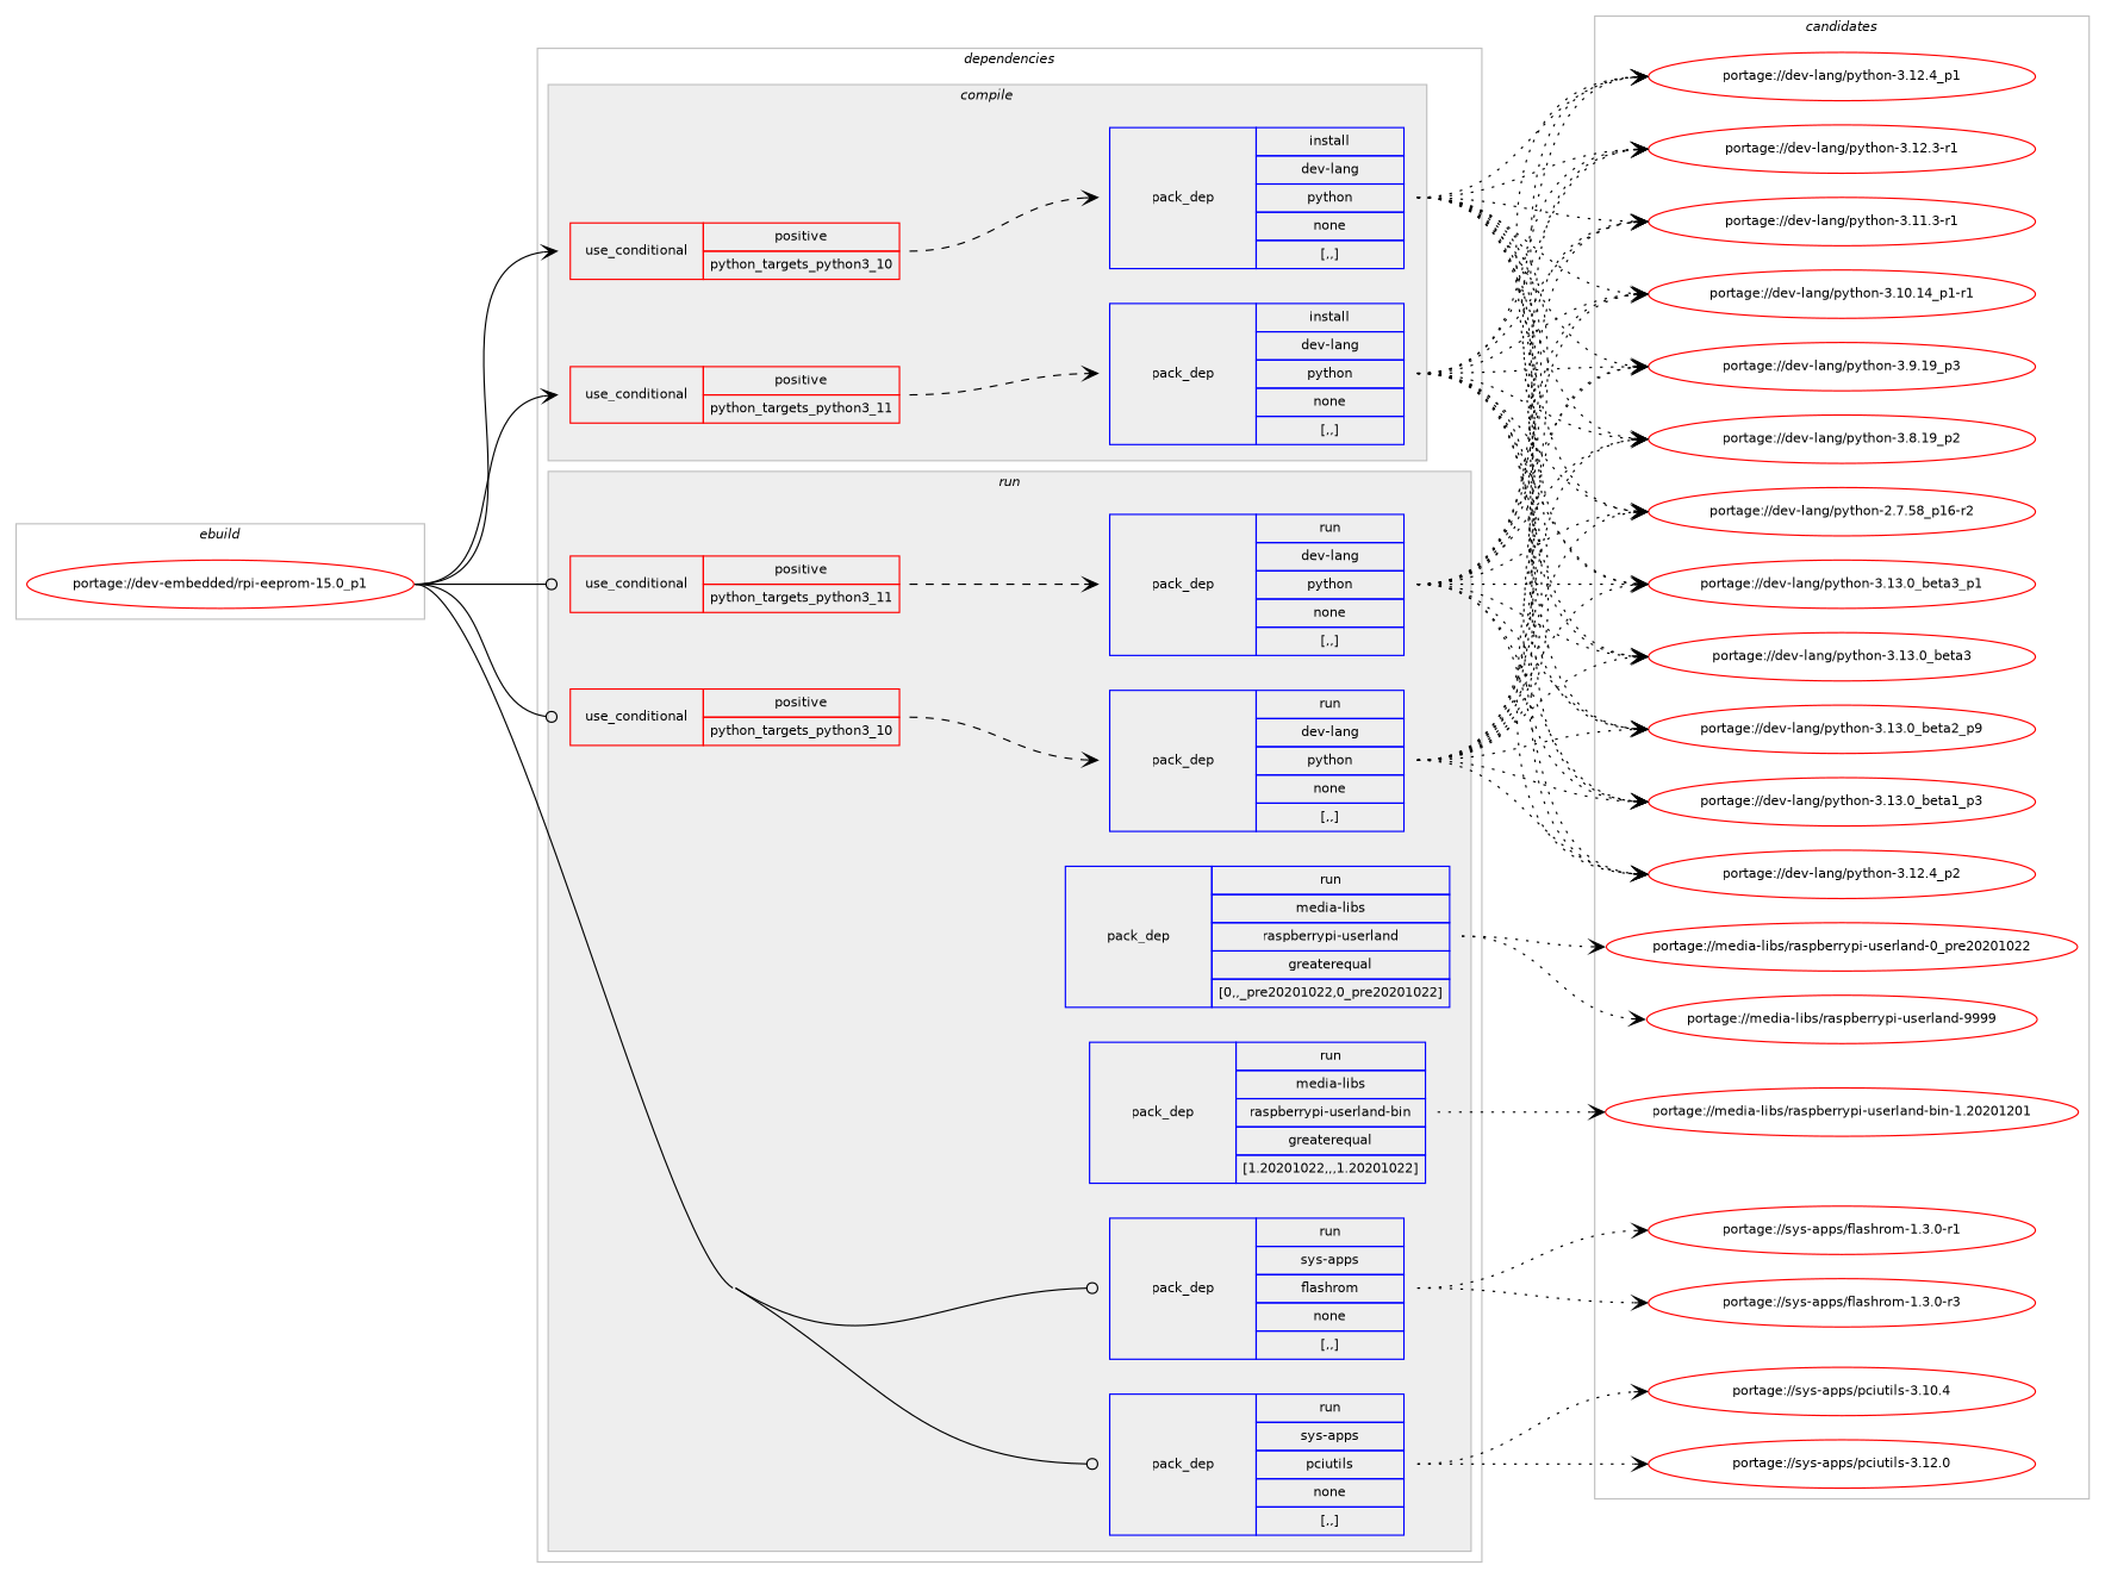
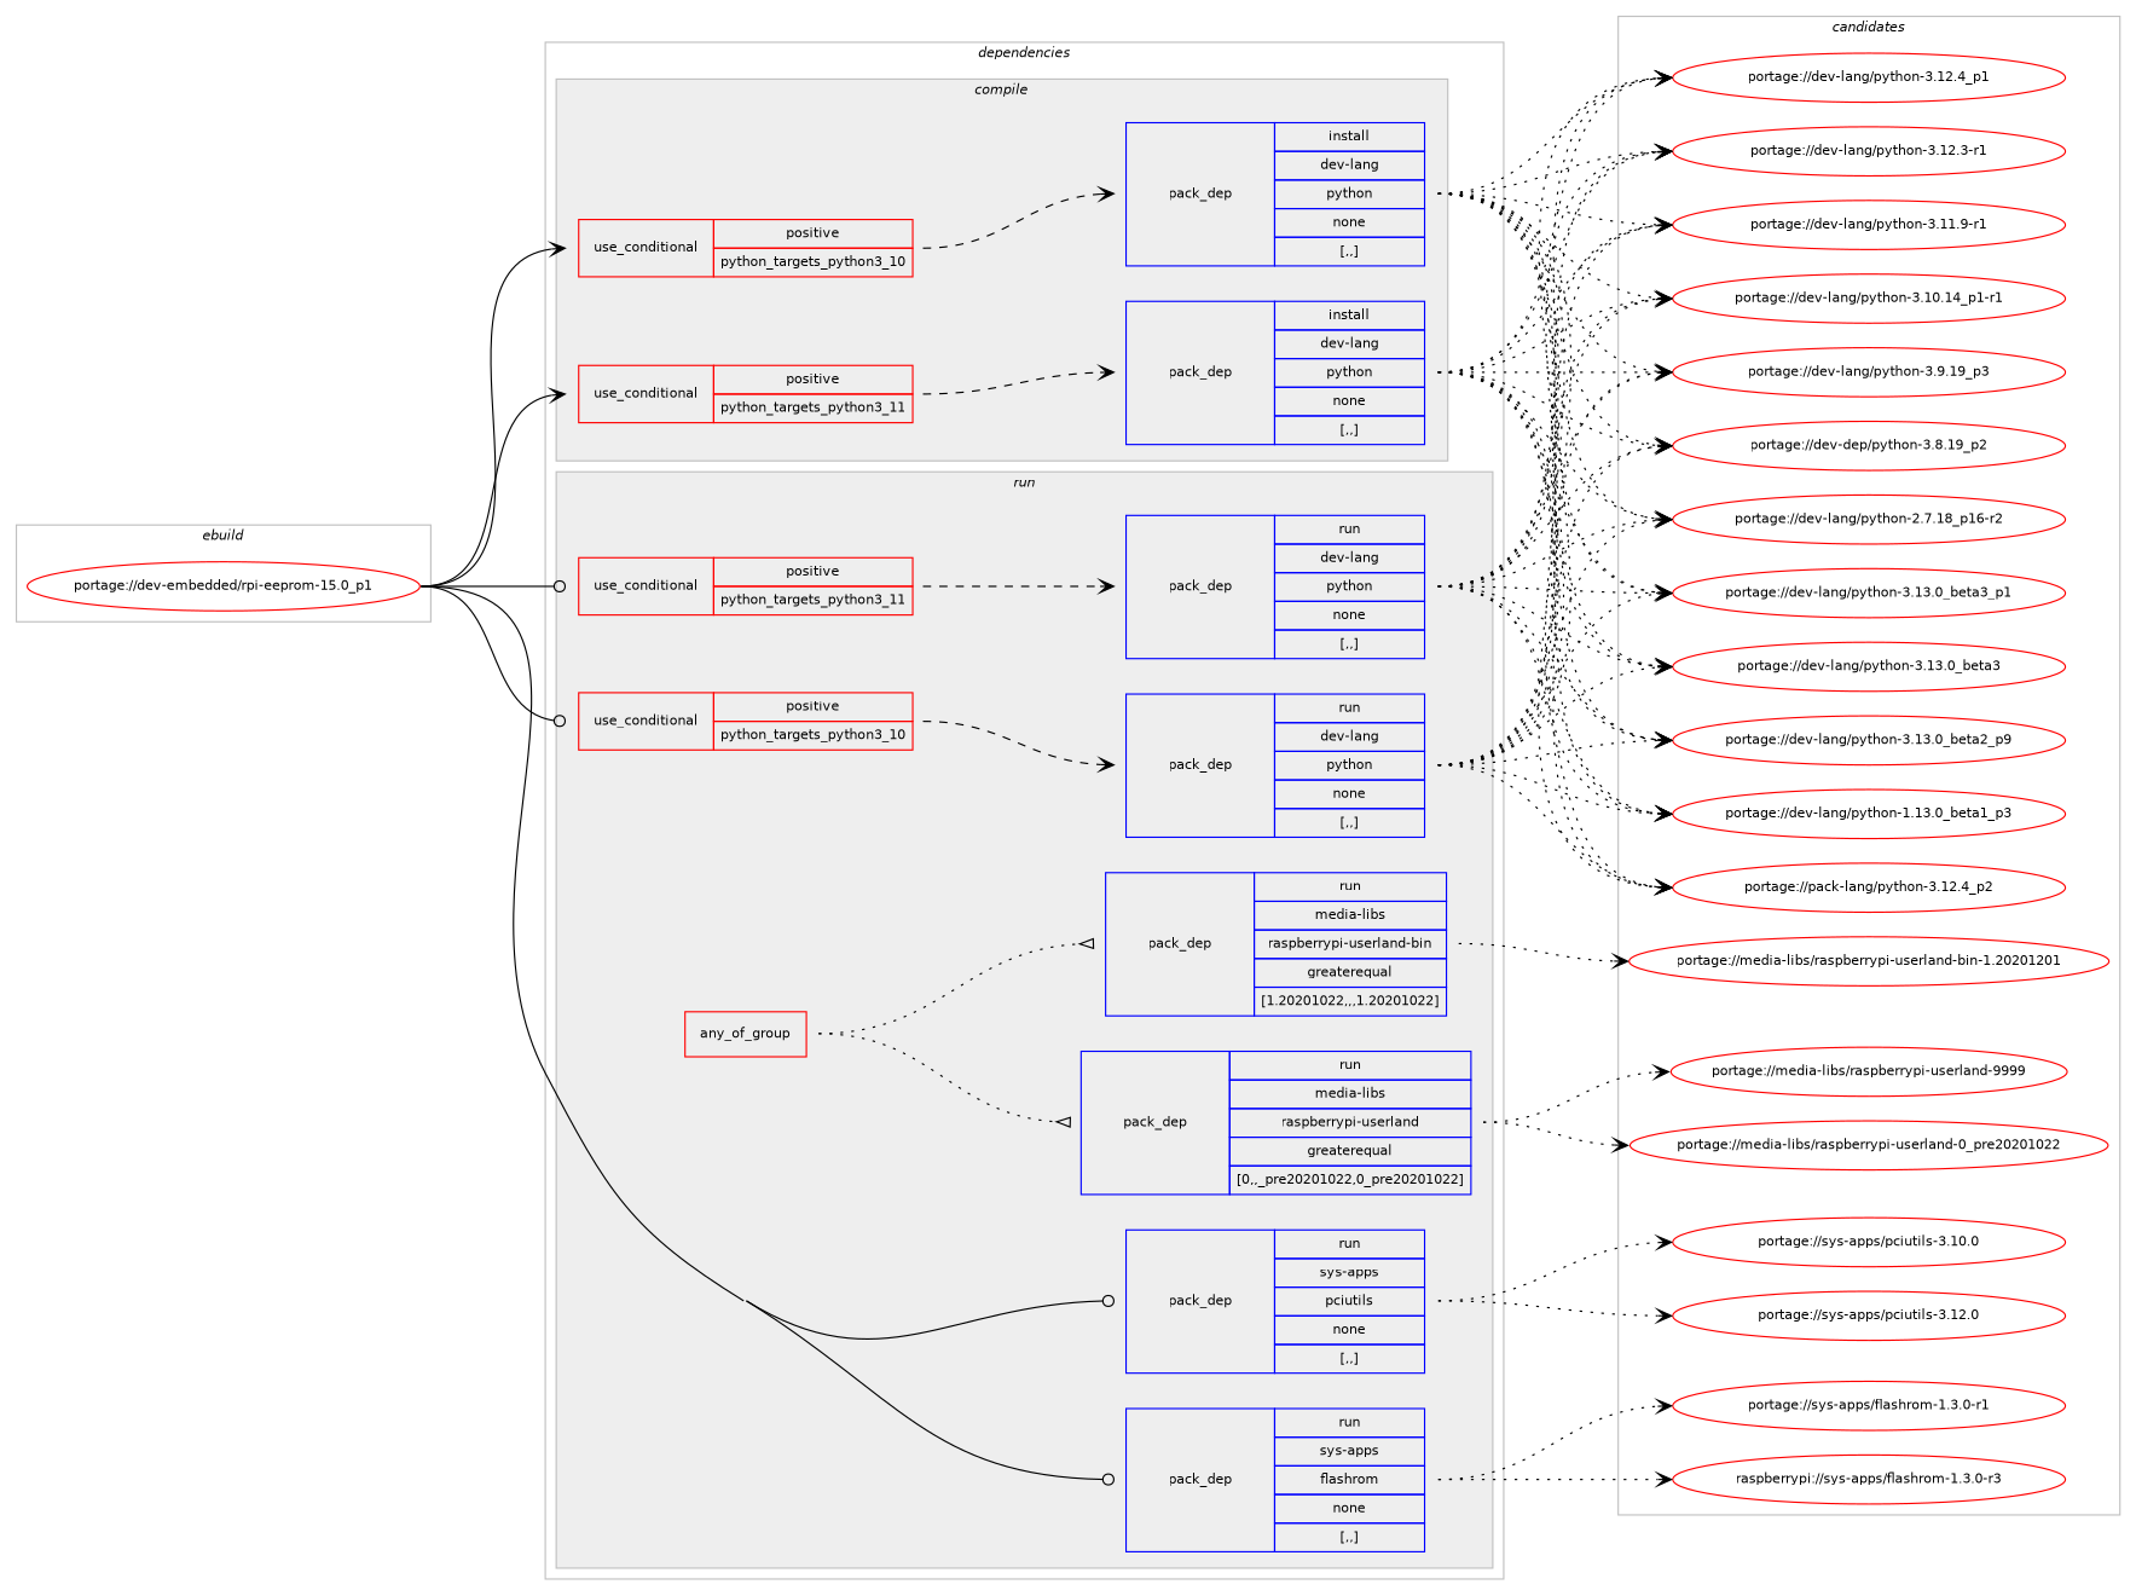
  digraph {
    compound=true
    concentrate=true
    fontname=Helvetica
    fontsize=10
    newrank=true
    rankdir=LR
    ranksep=1.5
    node [color=red fontname=Helvetica fontsize=10]
    edge [arrowhead=vee headport=w style=dotted tailport=e weight=100]
    n1 [label="portage://dev-embedded/rpi-eeprom-15.0_p1" width=4]
    n2 [color=blue label=<<TABLE BORDER="0" CELLBORDER="1" CELLSPACING="0" CELLPADDING="4" WIDTH="220"><TR><TD ROWSPAN="6" CELLPADDING="30">pack_dep</TD></TR><TR><TD WIDTH="110">install</TD></TR><TR><TD>dev-lang</TD></TR><TR><TD>python</TD></TR><TR><TD>none</TD></TR><TR><TD>[,,]</TD></TR></TABLE>> shape=none]
    n3 [label=<<TABLE BORDER="0" CELLBORDER="1" CELLSPACING="0" CELLPADDING="4"><TR><TD ROWSPAN="3" CELLPADDING="10">use_conditional</TD></TR><TR><TD>positive</TD></TR><TR><TD>python_targets_python3_10</TD></TR></TABLE>> shape=none]
    n4 [color=blue label=<<TABLE BORDER="0" CELLBORDER="1" CELLSPACING="0" CELLPADDING="4" WIDTH="220"><TR><TD ROWSPAN="6" CELLPADDING="30">pack_dep</TD></TR><TR><TD WIDTH="110">install</TD></TR><TR><TD>dev-lang</TD></TR><TR><TD>python</TD></TR><TR><TD>none</TD></TR><TR><TD>[,,]</TD></TR></TABLE>> shape=none]
    n5 [label=<<TABLE BORDER="0" CELLBORDER="1" CELLSPACING="0" CELLPADDING="4"><TR><TD ROWSPAN="3" CELLPADDING="10">use_conditional</TD></TR><TR><TD>positive</TD></TR><TR><TD>python_targets_python3_11</TD></TR></TABLE>> shape=none]
    n6 [color=blue label=<<TABLE BORDER="0" CELLBORDER="1" CELLSPACING="0" CELLPADDING="4" WIDTH="220"><TR><TD ROWSPAN="6" CELLPADDING="30">pack_dep</TD></TR><TR><TD WIDTH="110">run</TD></TR><TR><TD>dev-lang</TD></TR><TR><TD>python</TD></TR><TR><TD>none</TD></TR><TR><TD>[,,]</TD></TR></TABLE>> shape=none]
    n7 [label=<<TABLE BORDER="0" CELLBORDER="1" CELLSPACING="0" CELLPADDING="4"><TR><TD ROWSPAN="3" CELLPADDING="10">use_conditional</TD></TR><TR><TD>positive</TD></TR><TR><TD>python_targets_python3_11</TD></TR></TABLE>> shape=none]
    n8 [color=blue label=<<TABLE BORDER="0" CELLBORDER="1" CELLSPACING="0" CELLPADDING="4" WIDTH="220"><TR><TD ROWSPAN="6" CELLPADDING="30">pack_dep</TD></TR><TR><TD WIDTH="110">run</TD></TR><TR><TD>media-libs</TD></TR><TR><TD>raspberrypi-userland</TD></TR><TR><TD>greaterequal</TD></TR><TR><TD>[0,,_pre20201022,0_pre20201022]</TD></TR></TABLE>> shape=none]
    n9 [color=blue label=<<TABLE BORDER="0" CELLBORDER="1" CELLSPACING="0" CELLPADDING="4" WIDTH="220"><TR><TD ROWSPAN="6" CELLPADDING="30">pack_dep</TD></TR><TR><TD WIDTH="110">run</TD></TR><TR><TD>media-libs</TD></TR><TR><TD>raspberrypi-userland-bin</TD></TR><TR><TD>greaterequal</TD></TR><TR><TD>[1.20201022,,,1.20201022]</TD></TR></TABLE>> shape=none]
+   n10 [label=<<TABLE BORDER="0" CELLBORDER="1" CELLSPACING="0" CELLPADDING="4"><TR><TD CELLPADDING="10">any_of_group</TD></TR></TABLE>> shape=none]
    n11 [color=blue label=<<TABLE BORDER="0" CELLBORDER="1" CELLSPACING="0" CELLPADDING="4" WIDTH="220"><TR><TD ROWSPAN="6" CELLPADDING="30">pack_dep</TD></TR><TR><TD WIDTH="110">run</TD></TR><TR><TD>dev-lang</TD></TR><TR><TD>python</TD></TR><TR><TD>none</TD></TR><TR><TD>[,,]</TD></TR></TABLE>> shape=none]
    n12 [label=<<TABLE BORDER="0" CELLBORDER="1" CELLSPACING="0" CELLPADDING="4"><TR><TD ROWSPAN="3" CELLPADDING="10">use_conditional</TD></TR><TR><TD>positive</TD></TR><TR><TD>python_targets_python3_10</TD></TR></TABLE>> shape=none]
    n13 [color=blue label=<<TABLE BORDER="0" CELLBORDER="1" CELLSPACING="0" CELLPADDING="4" WIDTH="220"><TR><TD ROWSPAN="6" CELLPADDING="30">pack_dep</TD></TR><TR><TD WIDTH="110">run</TD></TR><TR><TD>sys-apps</TD></TR><TR><TD>flashrom</TD></TR><TR><TD>none</TD></TR><TR><TD>[,,]</TD></TR></TABLE>> shape=none]
    n14 [color=blue label=<<TABLE BORDER="0" CELLBORDER="1" CELLSPACING="0" CELLPADDING="4" WIDTH="220"><TR><TD ROWSPAN="6" CELLPADDING="30">pack_dep</TD></TR><TR><TD WIDTH="110">run</TD></TR><TR><TD>sys-apps</TD></TR><TR><TD>pciutils</TD></TR><TR><TD>none</TD></TR><TR><TD>[,,]</TD></TR></TABLE>> shape=none]
    n15 [label="portage://dev-lang/python-3.13.0_beta3_p1" width=4]
    n16 [label="portage://dev-lang/python-3.13.0_beta3" width=4]
    n17 [label="portage://dev-lang/python-3.13.0_beta2_p9" width=4]
-   n18 [label="portage://dev-lang/python-3.13.0_beta1_p3" width=4]
-   n19 [label="portage://dev-lang/python-3.12.4_p2" width=4]
+   n18 [label="portage://dev-lang/python-1.13.0_beta1_p3" width=4]
+   n19 [label="portage://pack-lang/python-3.12.4_p2" width=4]
    n20 [label="portage://dev-lang/python-3.12.4_p1" width=4]
    n21 [label="portage://dev-lang/python-3.12.3-r1" width=4]
-   n22 [label="portage://dev-lang/python-3.11.3-r1" width=4]
+   n22 [label="portage://dev-lang/python-3.11.9-r1" width=4]
    n23 [label="portage://dev-lang/python-3.10.14_p1-r1" width=4]
    n24 [label="portage://dev-lang/python-3.9.19_p3" width=4]
-   n25 [label="portage://dev-lang/python-3.8.19_p2" width=4]
-   n26 [label="portage://dev-lang/python-2.7.58_p16-r2" width=4]
+   n25 [label="portage://dev-dep/python-3.8.19_p2" width=4]
+   n26 [label="portage://dev-lang/python-2.7.18_p16-r2" width=4]
    n27 [label="portage://media-libs/raspberrypi-userland-9999" width=4]
    n28 [label="portage://media-libs/raspberrypi-userland-0_pre20201022" width=4]
    n29 [label="portage://media-libs/raspberrypi-userland-bin-1.20201201" width=4]
-   n30 [label="portage://sys-apps/flashrom-1.3.0-r3" width=4]
+   n30 [label="raspberrypi://sys-apps/flashrom-1.3.0-r3" width=4]
    n31 [label="portage://sys-apps/flashrom-1.3.0-r1" width=4]
    n32 [label="portage://sys-apps/pciutils-3.12.0" width=4]
-   n33 [label="portage://sys-apps/pciutils-3.10.4" width=4]
+   n33 [label="portage://sys-apps/pciutils-3.10.0" width=4]
    subgraph cluster_1 {
      color=gray
      label=<<i>ebuild</i>>
      n1
    }
    subgraph cluster_2 {
      color=gray
      label=<<i>dependencies</i>>
      subgraph cluster_3 {
        color=gray
        fillcolor="#eeeeee"
        label=<<i>compile</i>>
        style=filled
        subgraph sub_4 {
          color=gray
          fillcolor="#eeeeee"
          label=<<i>compile</i>>
          style=filled
          n3
          subgraph sub_5 {
            color=gray
            fillcolor="#eeeeee"
            label=<<i>compile</i>>
            style=filled
            n2
          }
        }
        subgraph sub_6 {
          color=gray
          fillcolor="#eeeeee"
          label=<<i>compile</i>>
          style=filled
          n5
          subgraph sub_7 {
            color=gray
            fillcolor="#eeeeee"
            label=<<i>compile</i>>
            style=filled
            n4
          }
        }
      }
      subgraph cluster_8 {
        color=gray
        fillcolor="#eeeeee"
        label=<<i>compile and run</i>>
        style=filled
      }
      subgraph cluster_9 {
        color=gray
        fillcolor="#eeeeee"
        label=<<i>run</i>>
        style=filled
        subgraph sub_10 {
          color=gray
          fillcolor="#eeeeee"
          label=<<i>run</i>>
          style=filled
          n7
          subgraph sub_11 {
            color=gray
            fillcolor="#eeeeee"
            label=<<i>run</i>>
            style=filled
            n6
          }
        }
        subgraph sub_12 {
          color=gray
          fillcolor="#eeeeee"
          label=<<i>run</i>>
          style=filled
+         n10
          subgraph sub_13 {
            color=gray
            fillcolor="#eeeeee"
            label=<<i>run</i>>
            style=filled
            n8
          }
          subgraph sub_14 {
            color=gray
            fillcolor="#eeeeee"
            label=<<i>run</i>>
            style=filled
            n9
          }
        }
        subgraph sub_15 {
          color=gray
          fillcolor="#eeeeee"
          label=<<i>run</i>>
          style=filled
          n12
          subgraph sub_16 {
            color=gray
            fillcolor="#eeeeee"
            label=<<i>run</i>>
            style=filled
            n11
          }
        }
        subgraph sub_17 {
          color=gray
          fillcolor="#eeeeee"
          label=<<i>run</i>>
          style=filled
          n13
        }
        subgraph sub_18 {
          color=gray
          fillcolor="#eeeeee"
          label=<<i>run</i>>
          style=filled
          n14
        }
      }
    }
    subgraph cluster_19 {
      color=gray
      label=<<i>candidates</i>>
      rank=same
      subgraph sub_20 {
        color=black
        label=<<i>candidates</i>>
        nodesep=1
        rank=same
        n15
        n16
        n17
        n18
        n19
        n20
        n21
        n22
        n23
        n24
        n25
        n26
      }
      subgraph sub_21 {
        color=black
        label=<<i>candidates</i>>
        nodesep=1
        rank=same
        n15
        n16
        n17
        n18
        n19
        n20
        n21
        n22
        n23
        n24
        n25
        n26
      }
      subgraph sub_22 {
        color=black
        label=<<i>candidates</i>>
        nodesep=1
        rank=same
        n27
        n28
      }
      subgraph sub_23 {
        color=black
        label=<<i>candidates</i>>
        nodesep=1
        rank=same
        n29
      }
      subgraph sub_24 {
        color=black
        label=<<i>candidates</i>>
        nodesep=1
        rank=same
        n15
        n16
        n17
        n18
        n19
        n20
        n21
        n22
        n23
        n24
        n25
        n26
      }
      subgraph sub_25 {
        color=black
        label=<<i>candidates</i>>
        nodesep=1
        rank=same
        n15
        n16
        n17
        n18
        n19
        n20
        n21
        n22
        n23
        n24
        n25
        n26
      }
      subgraph sub_26 {
        color=black
        label=<<i>candidates</i>>
        nodesep=1
        rank=same
        n30
        n31
      }
      subgraph sub_27 {
        color=black
        label=<<i>candidates</i>>
        nodesep=1
        rank=same
        n32
        n33
      }
    }
    n1 -> n3 [style=solid weight=20]
    n1 -> n5 [style=solid weight=20]
    n1 -> n7 [arrowhead=odot style=solid weight=20]
    n1 -> n12 [arrowhead=odot style=solid weight=20]
    n1 -> n13 [arrowhead=odot style=solid weight=20]
    n1 -> n14 [arrowhead=odot style=solid weight=20]
    n2 -> n15
    n2 -> n16
    n2 -> n17
    n2 -> n18
    n2 -> n19
    n2 -> n20
    n2 -> n21
    n2 -> n22
    n2 -> n23
    n2 -> n24
    n2 -> n25
    n2 -> n26
    n3 -> n2 [style=dashed weight=20]
    n4 -> n15
    n4 -> n16
    n4 -> n17
    n4 -> n18
    n4 -> n19
    n4 -> n20
    n4 -> n21
    n4 -> n22
    n4 -> n23
    n4 -> n24
    n4 -> n25
    n4 -> n26
    n5 -> n4 [style=dashed weight=20]
    n6 -> n15
    n6 -> n16
    n6 -> n17
    n6 -> n18
    n6 -> n19
    n6 -> n20
    n6 -> n21
    n6 -> n22
    n6 -> n23
    n6 -> n24
    n6 -> n25
    n6 -> n26
    n7 -> n6 [style=dashed weight=20]
    n8 -> n27
    n8 -> n28
    n9 -> n29
+   n10 -> n8 [arrowhead=oinv weight=20]
+   n10 -> n9 [arrowhead=oinv weight=20]
    n11 -> n15
    n11 -> n16
    n11 -> n17
    n11 -> n18
    n11 -> n19
    n11 -> n20
    n11 -> n21
    n11 -> n22
    n11 -> n23
    n11 -> n24
    n11 -> n25
    n11 -> n26
    n12 -> n11 [style=dashed weight=20]
    n13 -> n30
    n13 -> n31
    n14 -> n32
    n14 -> n33
  }
